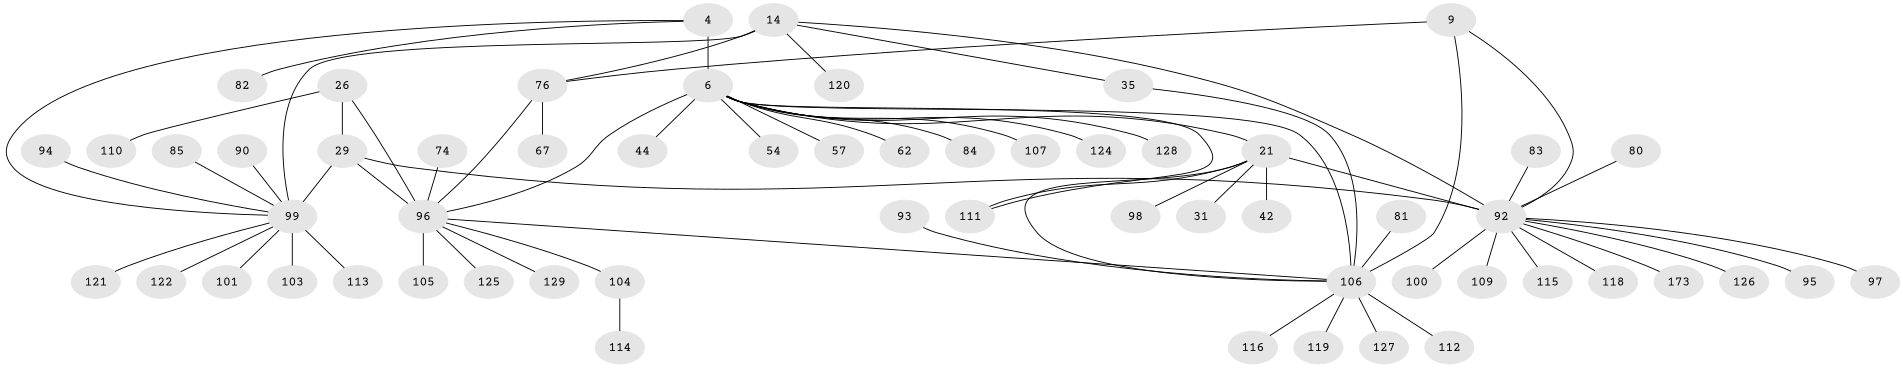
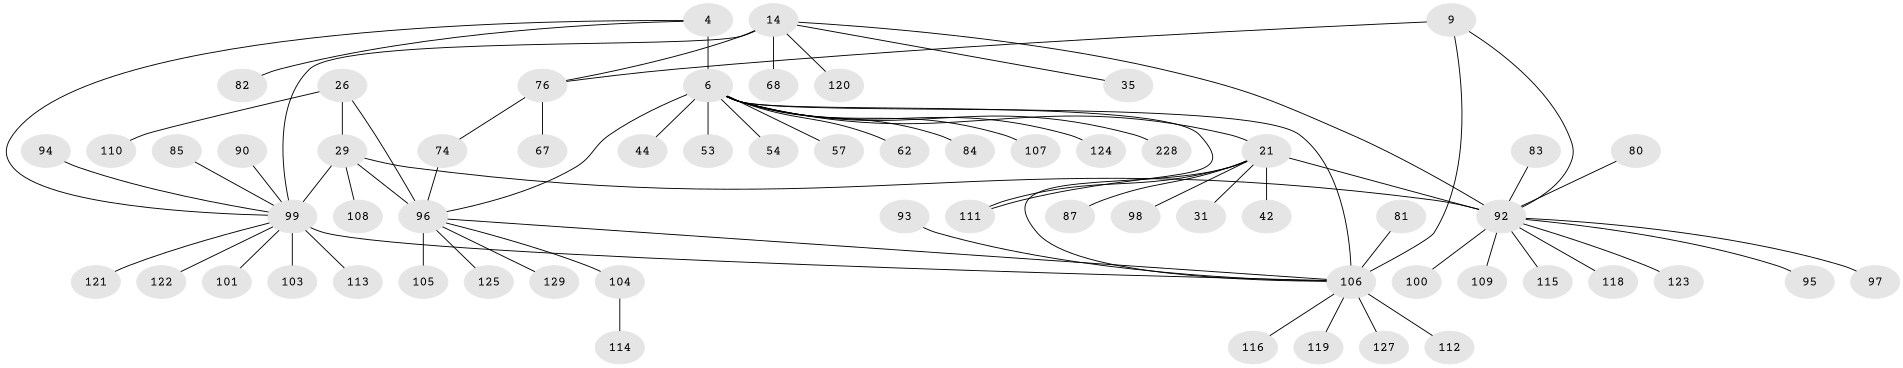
  graph {
    fontname="Courier Prime"
    node [color=gray90 fontname="Courier Prime" style=filled]
    edge [fontname="Courier Prime"]
    4 [super="+1"]
    6 [super="+5+3"]
    82
    99 [super="+72+79"]
    21 [super="+20"]
    44
+   53
    54
    57
    62
    84
    96 [super="+64+71"]
    106 [super="+66"]
    107 [super="+89"]
    111
    124
-   128
+   128 [label=228]
    101
    103
    113
    121
    122
    92 [super="+24+22+33+40+47+50+52+59+63+69+73"]
    31
    42
+   87 [super="+86"]
    98
    104
    105 [super="+88"]
    125
    129
    112
    116 [super="+78"]
    119 [super="+37"]
    127
    9 [super="+7"]
    76 [super="+70"]
    67
    95
    97
    100
    109 [super="+102"]
    115
    118
-   123 [label=173]
-   126
+   123
    14 [super="+13"]
    35
+   68
    120 [super="+91+117"]
    26 [super="+25"]
    29 [super="+28"]
    110 [super="+75"]
+   108
    74
    80 [super="+38"]
    81
    83
    85
    90 [super="+32+46"]
    93
    94
    114
    4 -- 6 [weight=8]
    4 -- 82
    4 -- 99
    6 -- 21
    6 -- 44
+   6 -- 53
    6 -- 54
    6 -- 57
    6 -- 62
    6 -- 84
    6 -- 96
    6 -- 106
    6 -- 107
    6 -- 111
    6 -- 124
    6 -- 128
-   35 -- 106
+   99 -- 106
    99 -- 101
    99 -- 103
    99 -- 113
    99 -- 121
    99 -- 122
    21 -- 106
    21 -- 111
    21 -- 92 [weight=8]
    21 -- 31
    21 -- 42
+   21 -- 87
    21 -- 98
    96 -- 106
    96 -- 104
    96 -- 105
    96 -- 125
    96 -- 129
    106 -- 112
    106 -- 116
    106 -- 119
    106 -- 127
    92 -- 95
    92 -- 97
    92 -- 100
    92 -- 109
    92 -- 115
    92 -- 118
    92 -- 123
-   92 -- 126
    104 -- 114
    9 -- 106 [weight=8]
    9 -- 92
    9 -- 76
-   76 -- 96
+   76 -- 74
    76 -- 67
    14 -- 99 [weight=8]
    14 -- 92 [weight=2]
    14 -- 76
    14 -- 35
+   14 -- 68
    14 -- 120
    26 -- 96 [weight=4]
    26 -- 29 [weight=4]
    26 -- 110
    29 -- 99
    29 -- 96 [weight=4]
    29 -- 92
+   29 -- 108
    74 -- 96
    80 -- 92
    81 -- 106
    83 -- 92
    85 -- 99
    90 -- 99
    93 -- 106
    94 -- 99
  }
